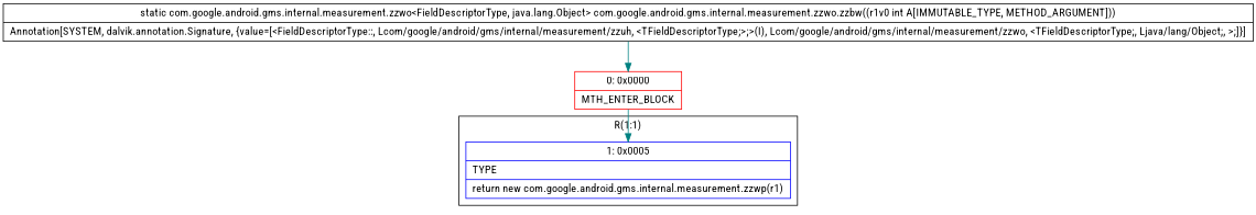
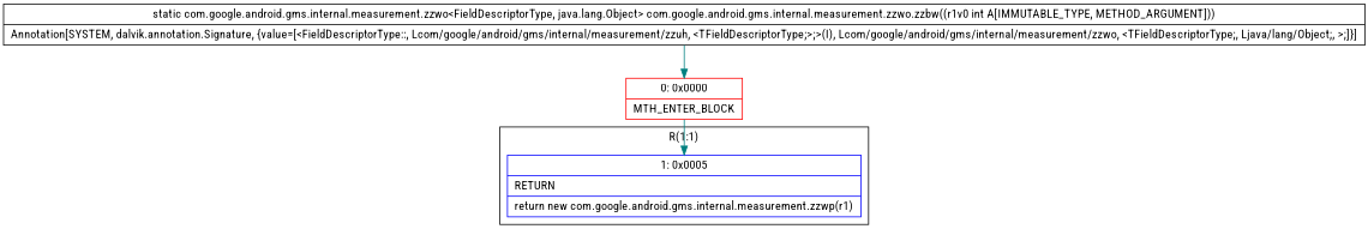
  digraph {
    fontname="Roboto Condensed"
    node [shape=record fontname="Roboto Condensed"]
    edge [color=teal fontname="Roboto Condensed"]
-   n1 [color=blue label="{1\:\ 0x0005|TYPE\l|return new com.google.android.gms.internal.measurement.zzwp(r1)\l}"]
+   n1 [color=blue label="{1\:\ 0x0005|RETURN\l|return new com.google.android.gms.internal.measurement.zzwp(r1)\l}"]
    n2 [color=red label="{0\:\ 0x0000|MTH_ENTER_BLOCK\l}"]
    n3 [label="{static com.google.android.gms.internal.measurement.zzwo\<FieldDescriptorType, java.lang.Object\> com.google.android.gms.internal.measurement.zzwo.zzbw((r1v0 int A[IMMUTABLE_TYPE, METHOD_ARGUMENT]))  | Annotation[SYSTEM, dalvik.annotation.Signature, \{value=[\<FieldDescriptorType::, Lcom\/google\/android\/gms\/internal\/measurement\/zzuh, \<TFieldDescriptorType;\>;\>(I), Lcom\/google\/android\/gms\/internal\/measurement\/zzwo, \<TFieldDescriptorType;, Ljava\/lang\/Object;, \>;]\}]\l}"]
    subgraph cluster_1 {
      label="R(1:1)"
      n1
    }
    n2 -> n1
    n3 -> n2
  }
